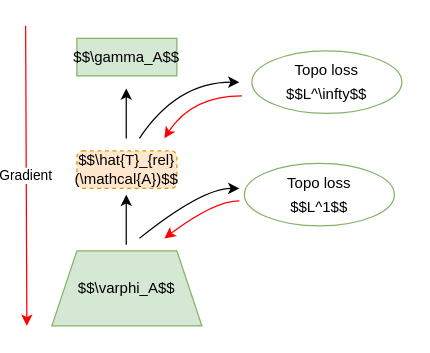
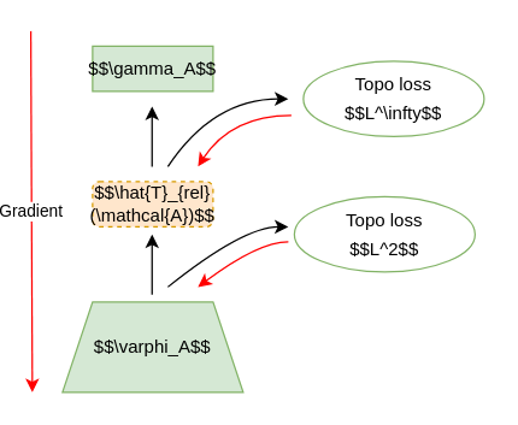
  <mxCell id="0" />
  <mxCell id="1" parent="0" />
  <mxCell id="2" value="$$\varphi_A$$" style="shape=trapezoid;perimeter=trapezoidPerimeter;whiteSpace=wrap;html=1;fixedSize=1;fillColor=#d5e8d4;strokeColor=#82b366;size=20;" parent="1" vertex="1"><mxGeometry x="41" y="200" width="120" height="60" as="geometry" /></mxCell>
  <mxCell id="3" value="$$\gamma_A$$" style="shape=trapezoid;perimeter=trapezoidPerimeter;whiteSpace=wrap;html=1;fixedSize=1;fillColor=#d5e8d4;strokeColor=#82b366;size=-10;" parent="1" vertex="1"><mxGeometry x="61" y="30" width="80" height="30" as="geometry" /></mxCell>
  <mxCell id="4" value="Gradient" style="endArrow=classic;html=1;rounded=0;strokeColor=#FF0000;" parent="1" edge="1"><mxGeometry width="50" height="50" relative="1" as="geometry"><mxPoint x="20" y="20" as="sourcePoint" /><mxPoint x="21" y="260" as="targetPoint" /></mxGeometry></mxCell>
  <mxCell id="5" value="" style="endArrow=classic;html=1;curved=1;" parent="1" edge="1"><mxGeometry width="50" height="50" relative="1" as="geometry"><mxPoint x="111" y="110" as="sourcePoint" /><mxPoint x="191" y="65" as="targetPoint" /><Array as="points"><mxPoint x="141" y="65" /></Array></mxGeometry></mxCell>
  <mxCell id="6" value="" style="endArrow=classic;html=1;rounded=0;" parent="1" edge="1"><mxGeometry width="50" height="50" relative="1" as="geometry"><mxPoint x="100.5" y="110" as="sourcePoint" /><mxPoint x="100.5" y="70" as="targetPoint" /></mxGeometry></mxCell>
  <mxCell id="7" value="&lt;p style=&quot;line-height: 0%;&quot;&gt;&lt;font style=&quot;font-size: 12px;&quot;&gt;Topo loss&lt;/font&gt;&lt;/p&gt;$$L^\infty$$" style="ellipse;fontSize=12;align=center;whiteSpace=wrap;html=1;verticalAlign=top;labelPosition=center;verticalLabelPosition=middle;spacingTop=-3;fillColor=default;strokeColor=#82b366;" parent="1" vertex="1"><mxGeometry x="201" y="40" width="120" height="50" as="geometry" /></mxCell>
  <mxCell id="8" value="$$\hat{T}_{rel}(\mathcal{A})$$" style="rounded=1;whiteSpace=wrap;html=1;dashed=1;fillColor=#ffe6cc;strokeColor=#d79b00;" parent="1" vertex="1"><mxGeometry x="61" y="120" width="80" height="30" as="geometry" /></mxCell>
  <mxCell id="9" value="" style="endArrow=classic;html=1;curved=1;strokeColor=#FF0000;" parent="1" edge="1"><mxGeometry width="50" height="50" relative="1" as="geometry"><mxPoint x="193" y="76" as="sourcePoint" /><mxPoint x="131" y="110" as="targetPoint" /><Array as="points"><mxPoint x="153" y="76" /></Array></mxGeometry></mxCell>
  <mxCell id="10" value="" style="endArrow=classic;html=1;rounded=0;" parent="1" edge="1"><mxGeometry width="50" height="50" relative="1" as="geometry"><mxPoint x="100.5" y="195" as="sourcePoint" /><mxPoint x="100.5" y="155" as="targetPoint" /></mxGeometry></mxCell>
  <mxCell id="11" value="" style="endArrow=classic;html=1;curved=1;" parent="1" edge="1"><mxGeometry width="50" height="50" relative="1" as="geometry"><mxPoint x="111" y="190" as="sourcePoint" /><mxPoint x="191" y="150" as="targetPoint" /><Array as="points"><mxPoint x="161" y="150" /></Array></mxGeometry></mxCell>
  <mxCell id="12" value="" style="endArrow=classic;html=1;curved=1;strokeColor=#FF0000;" parent="1" edge="1"><mxGeometry width="50" height="50" relative="1" as="geometry"><mxPoint x="191" y="160" as="sourcePoint" /><mxPoint x="131" y="190" as="targetPoint" /><Array as="points"><mxPoint x="171" y="160" /></Array></mxGeometry></mxCell>
- <mxCell id="13" value="&lt;p style=&quot;line-height: 0%;&quot;&gt;&lt;font style=&quot;font-size: 12px;&quot;&gt;Topo loss&lt;/font&gt;&lt;/p&gt;$$L^1$$" style="ellipse;fontSize=12;align=center;whiteSpace=wrap;html=1;verticalAlign=top;labelPosition=center;verticalLabelPosition=middle;spacingTop=-3;fillColor=default;strokeColor=#82b366;" vertex="1" parent="1"><mxGeometry x="195" y="130" width="120" height="50" as="geometry" /></mxCell>
+ <mxCell id="13" value="&lt;p style=&quot;line-height: 0%;&quot;&gt;&lt;font style=&quot;font-size: 12px;&quot;&gt;Topo loss&lt;/font&gt;&lt;/p&gt;$$L^2$$" style="ellipse;fontSize=12;align=center;whiteSpace=wrap;html=1;verticalAlign=top;labelPosition=center;verticalLabelPosition=middle;spacingTop=-3;fillColor=default;strokeColor=#82b366;" vertex="1" parent="1"><mxGeometry x="195" y="130" width="120" height="50" as="geometry" /></mxCell>
